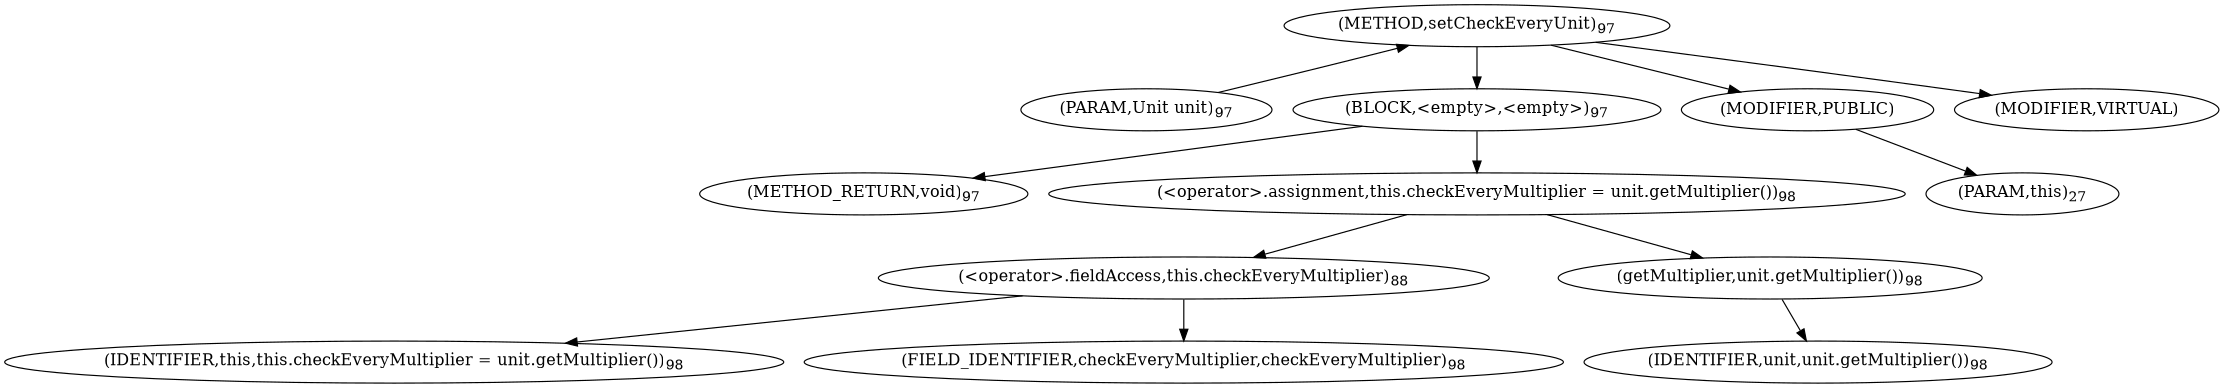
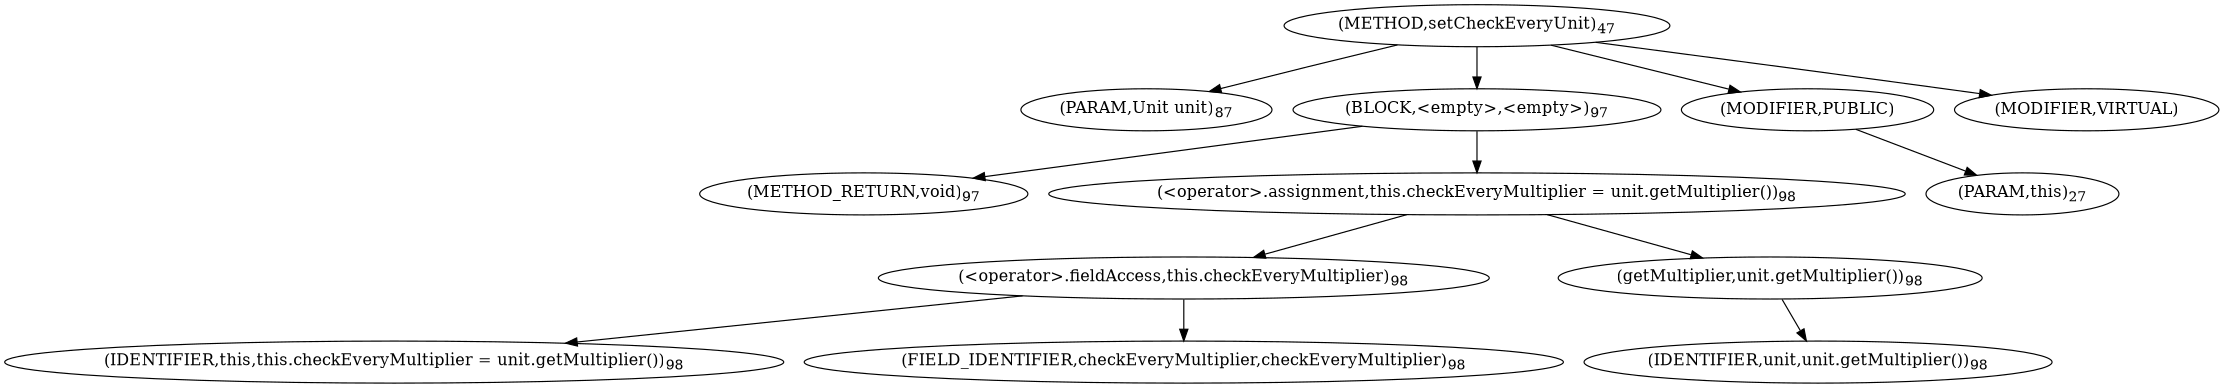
  digraph {
-   n1 [label=<(METHOD,setCheckEveryUnit)<SUB>97</SUB>>]
-   n2 [label=<(PARAM,Unit unit)<SUB>97</SUB>>]
+   n1 [label=<(METHOD,setCheckEveryUnit)<SUB>47</SUB>>]
+   n2 [label=<(PARAM,Unit unit)<SUB>87</SUB>>]
    n3 [label=<(BLOCK,&lt;empty&gt;,&lt;empty&gt;)<SUB>97</SUB>>]
    n4 [label=<(MODIFIER,PUBLIC)>]
    n5 [label=<(MODIFIER,VIRTUAL)>]
    n6 [label=<(PARAM,this)<SUB>27</SUB>>]
    n7 [label=<(METHOD_RETURN,void)<SUB>97</SUB>>]
    n8 [label=<(&lt;operator&gt;.assignment,this.checkEveryMultiplier = unit.getMultiplier())<SUB>98</SUB>>]
-   n9 [label=<(&lt;operator&gt;.fieldAccess,this.checkEveryMultiplier)<SUB>88</SUB>>]
+   n9 [label=<(&lt;operator&gt;.fieldAccess,this.checkEveryMultiplier)<SUB>98</SUB>>]
    n10 [label=<(getMultiplier,unit.getMultiplier())<SUB>98</SUB>>]
    n11 [label=<(IDENTIFIER,this,this.checkEveryMultiplier = unit.getMultiplier())<SUB>98</SUB>>]
    n12 [label=<(FIELD_IDENTIFIER,checkEveryMultiplier,checkEveryMultiplier)<SUB>98</SUB>>]
    n13 [label=<(IDENTIFIER,unit,unit.getMultiplier())<SUB>98</SUB>>]
-   n2 -> n1
+   n1 -> n2
    n1 -> n3
    n1 -> n4
    n1 -> n5
    n3 -> n7
    n3 -> n8
    n4 -> n6
    n8 -> n9
    n8 -> n10
    n9 -> n11
    n9 -> n12
    n10 -> n13
  }
